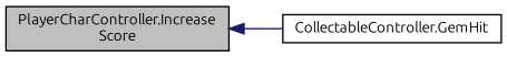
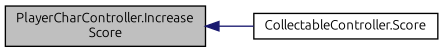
  digraph {
    rankdir=LR
    fontname=Ubuntu
    node [color=black fontname=Ubuntu fontsize=10 shape=record style=filled]
    n1 [fillcolor=grey75 fontcolor=black height=0.2 label="PlayerCharController.Increase\lScore" width=0.4]
-   n2 [fillcolor=white height=0.2 label="CollectableController.GemHit" width=0.4]
+   n2 [fillcolor=white height=0.2 label="CollectableController.Score" width=0.4]
    n1 -> n2 [color=midnightblue dir=back fontname=Ubuntu fontsize=10 labelfontname=Helvetica labelfontsize=10 style=solid]
  }
